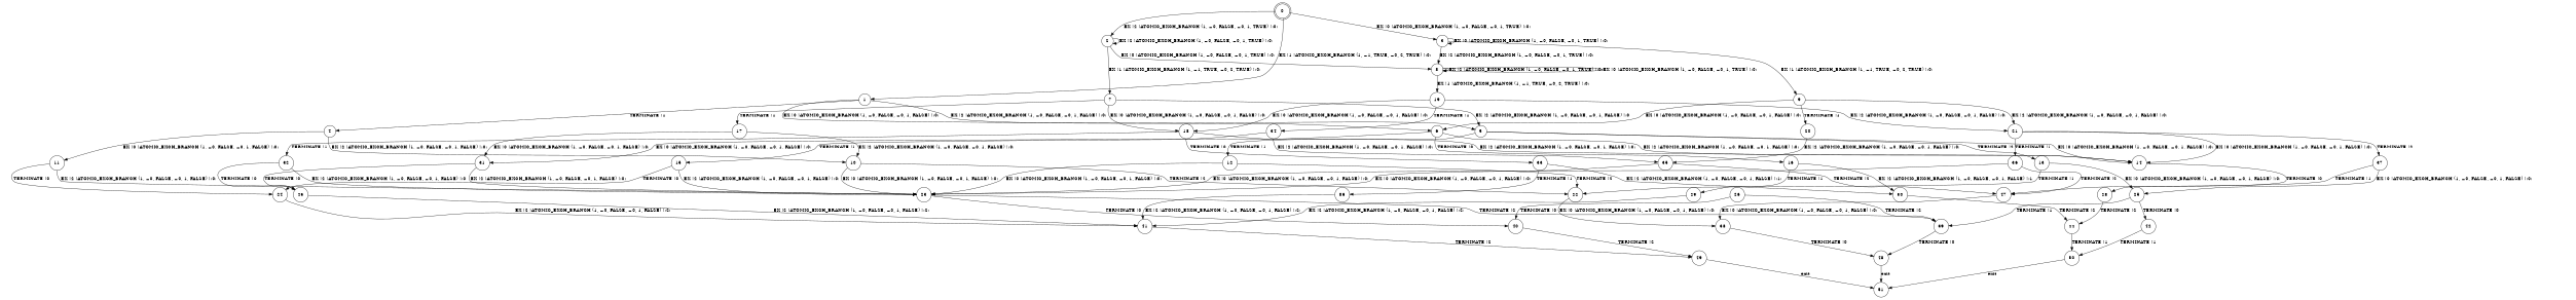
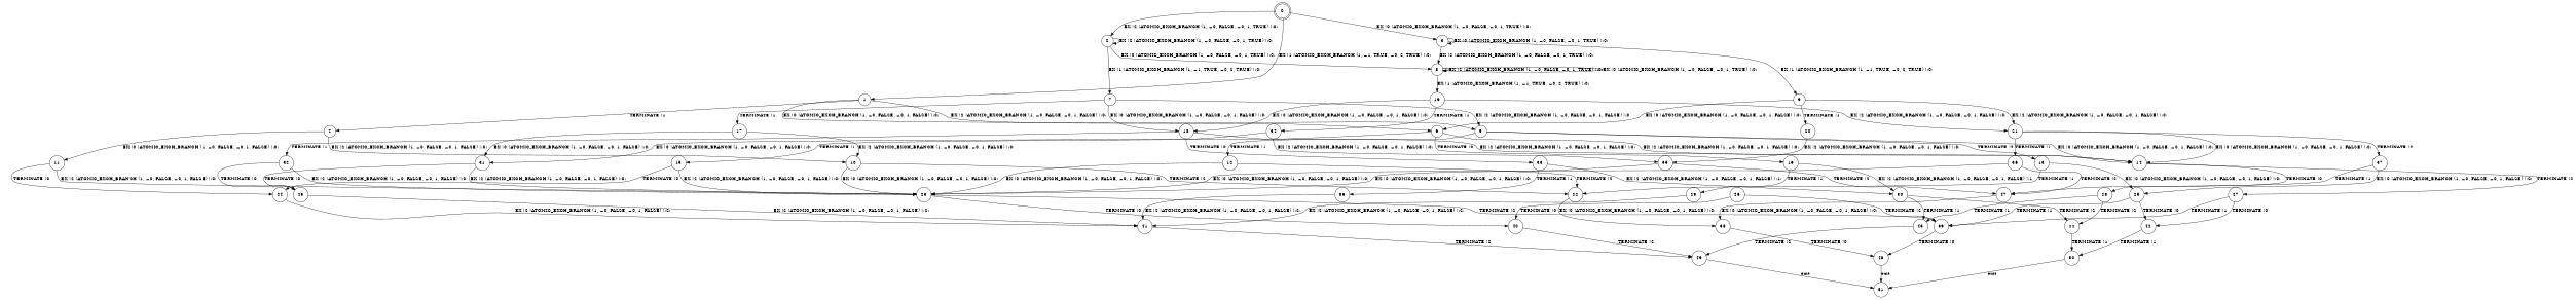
  digraph {
    node [shape=circle]
    0 [peripheries=2]
    1
    2
    3
    4
    5
    6
    7
    8
    9
    10
    11
    12
    13
    14
    15
    16
    17
    18
    19
    20
    21
    22
    23
    24
    25
+   27
    28
    29
    30
    31
    32
    33
    34
    35
    36
    37
    38
    39
    40
    41
    42
    26
+   43
    44
    45
    n47 [label=86]
    47
    48
    49
    50
    51
    0 -> 1 [label="EX !1 !ATOMIC_EXCH_BRANCH (1, +1, TRUE, +0, 2, TRUE) !:0:"]
    0 -> 2 [label="EX !2 !ATOMIC_EXCH_BRANCH (1, +0, FALSE, +0, 1, TRUE) !:0:"]
    0 -> 3 [label="EX !0 !ATOMIC_EXCH_BRANCH (1, +0, FALSE, +0, 1, TRUE) !:0:"]
    1 -> 4 [label="TERMINATE !1"]
    1 -> 5 [label="EX !2 !ATOMIC_EXCH_BRANCH (1, +0, FALSE, +0, 1, FALSE) !:0:"]
    1 -> 6 [label="EX !0 !ATOMIC_EXCH_BRANCH (1, +0, FALSE, +0, 1, FALSE) !:0:"]
    2 -> 2 [label="EX !2 !ATOMIC_EXCH_BRANCH (1, +0, FALSE, +0, 1, TRUE) !:0:"]
    2 -> 7 [label="EX !1 !ATOMIC_EXCH_BRANCH (1, +1, TRUE, +0, 2, TRUE) !:0:"]
    2 -> 8 [label="EX !0 !ATOMIC_EXCH_BRANCH (1, +0, FALSE, +0, 1, TRUE) !:0:"]
    3 -> 3 [label="EX !0 !ATOMIC_EXCH_BRANCH (1, +0, FALSE, +0, 1, TRUE) !:0:"]
    3 -> 8 [label="EX !2 !ATOMIC_EXCH_BRANCH (1, +0, FALSE, +0, 1, TRUE) !:0:"]
    3 -> 9 [label="EX !1 !ATOMIC_EXCH_BRANCH (1, +1, TRUE, +0, 2, TRUE) !:0:"]
    4 -> 10 [label="EX !2 !ATOMIC_EXCH_BRANCH (1, +0, FALSE, +0, 1, FALSE) !:0:"]
    4 -> 11 [label="EX !0 !ATOMIC_EXCH_BRANCH (1, +0, FALSE, +0, 1, FALSE) !:0:"]
    5 -> 12 [label="TERMINATE !1"]
    5 -> 13 [label="TERMINATE !2"]
    5 -> 14 [label="EX !0 !ATOMIC_EXCH_BRANCH (1, +0, FALSE, +0, 1, FALSE) !:0:"]
    6 -> 14 [label="EX !2 !ATOMIC_EXCH_BRANCH (1, +0, FALSE, +0, 1, FALSE) !:0:"]
    6 -> 15 [label="TERMINATE !1"]
    6 -> 16 [label="TERMINATE !0"]
    7 -> 5 [label="EX !2 !ATOMIC_EXCH_BRANCH (1, +0, FALSE, +0, 1, FALSE) !:0:"]
    7 -> 17 [label="TERMINATE !1"]
    7 -> 18 [label="EX !0 !ATOMIC_EXCH_BRANCH (1, +0, FALSE, +0, 1, FALSE) !:0:"]
    8 -> 8 [label="EX !2 !ATOMIC_EXCH_BRANCH (1, +0, FALSE, +0, 1, TRUE) !:0:"]
    8 -> 8 [label="EX !0 !ATOMIC_EXCH_BRANCH (1, +0, FALSE, +0, 1, TRUE) !:0:"]
    8 -> 19 [label="EX !1 !ATOMIC_EXCH_BRANCH (1, +1, TRUE, +0, 2, TRUE) !:0:"]
    9 -> 6 [label="EX !0 !ATOMIC_EXCH_BRANCH (1, +0, FALSE, +0, 1, FALSE) !:0:"]
    9 -> 20 [label="TERMINATE !1"]
    9 -> 21 [label="EX !2 !ATOMIC_EXCH_BRANCH (1, +0, FALSE, +0, 1, FALSE) !:0:"]
    10 -> 22 [label="TERMINATE !2"]
    10 -> 23 [label="EX !0 !ATOMIC_EXCH_BRANCH (1, +0, FALSE, +0, 1, FALSE) !:0:"]
    11 -> 23 [label="EX !2 !ATOMIC_EXCH_BRANCH (1, +0, FALSE, +0, 1, FALSE) !:0:"]
    11 -> 24 [label="TERMINATE !0"]
    12 -> 22 [label="TERMINATE !2"]
    12 -> 23 [label="EX !0 !ATOMIC_EXCH_BRANCH (1, +0, FALSE, +0, 1, FALSE) !:0:"]
    13 -> 22 [label="TERMINATE !1"]
    13 -> 25 [label="EX !0 !ATOMIC_EXCH_BRANCH (1, +0, FALSE, +0, 1, FALSE) !:0:"]
+   14 -> 27 [label="TERMINATE !2"]
    14 -> 28 [label="TERMINATE !0"]
    15 -> 23 [label="EX !2 !ATOMIC_EXCH_BRANCH (1, +0, FALSE, +0, 1, FALSE) !:0:"]
    15 -> 24 [label="TERMINATE !0"]
    16 -> 29 [label="TERMINATE !1"]
    16 -> 30 [label="EX !2 !ATOMIC_EXCH_BRANCH (1, +0, FALSE, +0, 1, FALSE) !:1:"]
    17 -> 10 [label="EX !2 !ATOMIC_EXCH_BRANCH (1, +0, FALSE, +0, 1, FALSE) !:0:"]
    17 -> 31 [label="EX !0 !ATOMIC_EXCH_BRANCH (1, +0, FALSE, +0, 1, FALSE) !:0:"]
    18 -> 14 [label="EX !2 !ATOMIC_EXCH_BRANCH (1, +0, FALSE, +0, 1, FALSE) !:0:"]
    18 -> 32 [label="TERMINATE !1"]
    18 -> 33 [label="TERMINATE !0"]
    19 -> 18 [label="EX !0 !ATOMIC_EXCH_BRANCH (1, +0, FALSE, +0, 1, FALSE) !:0:"]
    19 -> 21 [label="EX !2 !ATOMIC_EXCH_BRANCH (1, +0, FALSE, +0, 1, FALSE) !:0:"]
    19 -> 34 [label="TERMINATE !1"]
    20 -> 35 [label="EX !2 !ATOMIC_EXCH_BRANCH (1, +0, FALSE, +0, 1, FALSE) !:0:"]
    21 -> 14 [label="EX !0 !ATOMIC_EXCH_BRANCH (1, +0, FALSE, +0, 1, FALSE) !:0:"]
    21 -> 36 [label="TERMINATE !1"]
    21 -> 37 [label="TERMINATE !2"]
    22 -> 38 [label="EX !0 !ATOMIC_EXCH_BRANCH (1, +0, FALSE, +0, 1, FALSE) !:0:"]
    23 -> 39 [label="TERMINATE !2"]
    23 -> 40 [label="TERMINATE !0"]
    24 -> 41 [label="EX !2 !ATOMIC_EXCH_BRANCH (1, +0, FALSE, +0, 1, FALSE) !:2:"]
    25 -> 39 [label="TERMINATE !1"]
    25 -> 42 [label="TERMINATE !0"]
+   27 -> 39 [label="TERMINATE !1"]
+   27 -> 42 [label="TERMINATE !0"]
+   28 -> 43 [label="TERMINATE !1"]
    28 -> 44 [label="TERMINATE !2"]
    29 -> 41 [label="EX !2 !ATOMIC_EXCH_BRANCH (1, +0, FALSE, +0, 1, FALSE) !:2:"]
+   30 -> 43 [label="TERMINATE !1"]
    30 -> 44 [label="TERMINATE !2"]
    31 -> 23 [label="EX !2 !ATOMIC_EXCH_BRANCH (1, +0, FALSE, +0, 1, FALSE) !:0:"]
    31 -> 45 [label="TERMINATE !0"]
    32 -> 23 [label="EX !2 !ATOMIC_EXCH_BRANCH (1, +0, FALSE, +0, 1, FALSE) !:0:"]
    32 -> 45 [label="TERMINATE !0"]
    33 -> 30 [label="EX !2 !ATOMIC_EXCH_BRANCH (1, +0, FALSE, +0, 1, FALSE) !:1:"]
    33 -> n47 [label="TERMINATE !1"]
    34 -> 31 [label="EX !0 !ATOMIC_EXCH_BRANCH (1, +0, FALSE, +0, 1, FALSE) !:0:"]
    34 -> 35 [label="EX !2 !ATOMIC_EXCH_BRANCH (1, +0, FALSE, +0, 1, FALSE) !:0:"]
    35 -> 23 [label="EX !0 !ATOMIC_EXCH_BRANCH (1, +0, FALSE, +0, 1, FALSE) !:0:"]
    35 -> 47 [label="TERMINATE !2"]
    36 -> 23 [label="EX !0 !ATOMIC_EXCH_BRANCH (1, +0, FALSE, +0, 1, FALSE) !:0:"]
    36 -> 47 [label="TERMINATE !2"]
    37 -> 25 [label="EX !0 !ATOMIC_EXCH_BRANCH (1, +0, FALSE, +0, 1, FALSE) !:0:"]
    37 -> 47 [label="TERMINATE !1"]
    38 -> 48 [label="TERMINATE !0"]
    39 -> 48 [label="TERMINATE !0"]
    40 -> 49 [label="TERMINATE !2"]
    41 -> 49 [label="TERMINATE !2"]
    42 -> 50 [label="TERMINATE !1"]
    26 -> 39 [label="TERMINATE !2"]
    26 -> 40 [label="TERMINATE !0"]
+   43 -> 49 [label="TERMINATE !2"]
    44 -> 50 [label="TERMINATE !1"]
    45 -> 41 [label="EX !2 !ATOMIC_EXCH_BRANCH (1, +0, FALSE, +0, 1, FALSE) !:2:"]
    n47 -> 41 [label="EX !2 !ATOMIC_EXCH_BRANCH (1, +0, FALSE, +0, 1, FALSE) !:2:"]
    47 -> 38 [label="EX !0 !ATOMIC_EXCH_BRANCH (1, +0, FALSE, +0, 1, FALSE) !:0:"]
    48 -> 51 [label=exit]
    49 -> 51 [label=exit]
    50 -> 51 [label=exit]
  }
